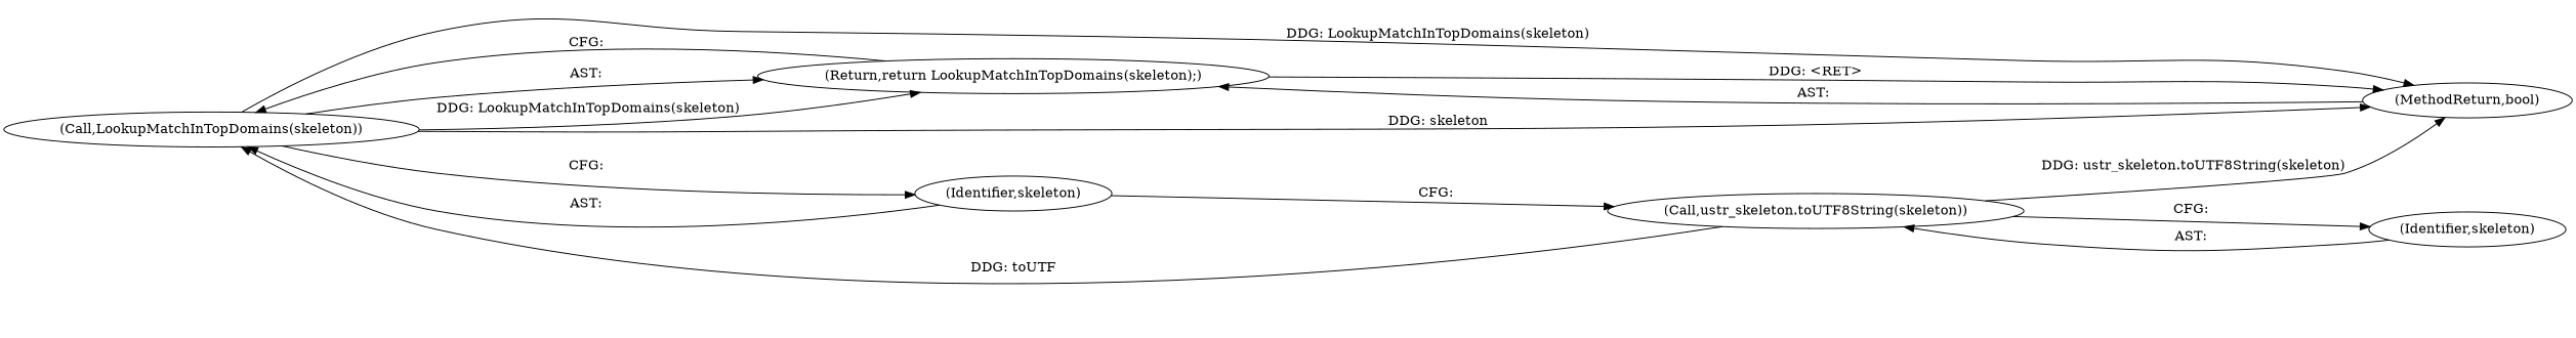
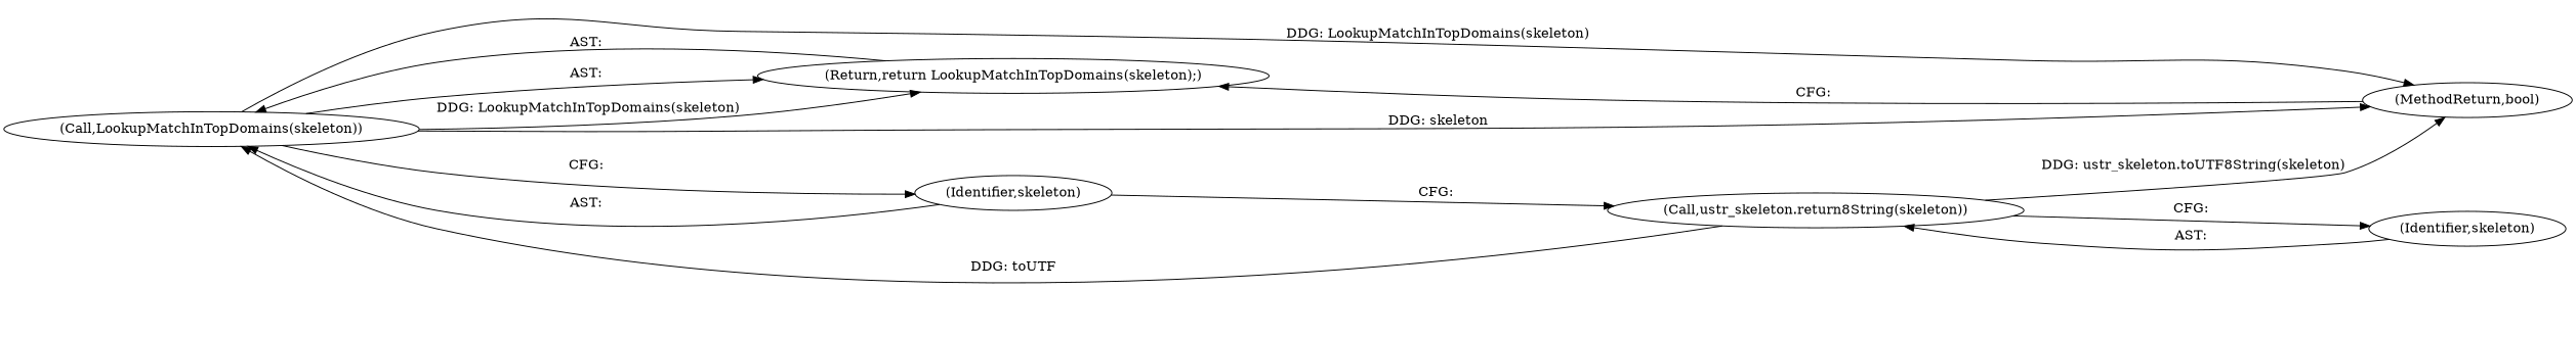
  digraph {
    rankdir=LR
    n1 [label="(Call,LookupMatchInTopDomains(skeleton))"]
    n2 [label="(Return,return LookupMatchInTopDomains(skeleton);)"]
    n3 [label="(Identifier,skeleton)"]
    n4 [label="(MethodReturn,bool)"]
-   n5 [label="(Call,ustr_skeleton.toUTF8String(skeleton))"]
+   n5 [label="(Call,ustr_skeleton.return8String(skeleton))"]
    n6 [label="(Identifier,skeleton)"]
    n1 -> n2 [label="AST: "]
    n1 -> n2 [label="DDG: LookupMatchInTopDomains(skeleton)"]
    n1 -> n3 [label="CFG: "]
    n1 -> n4 [label="DDG: skeleton"]
    n1 -> n4 [label="DDG: LookupMatchInTopDomains(skeleton)"]
-   n2 -> n1 [label="CFG: "]
-   n2 -> n4 [label="DDG: <RET>"]
+   n2 -> n1 [label="AST: "]
    n3 -> n1 [label="AST: "]
    n3 -> n5 [label="CFG: "]
-   n4 -> n2 [label="AST: "]
+   n4 -> n2 [label="CFG: "]
    n5 -> n1 [label="DDG: toUTF"]
    n5 -> n4 [label="DDG: ustr_skeleton.toUTF8String(skeleton)"]
    n5 -> n6 [label="CFG: "]
    n6 -> n5 [label="AST: "]
  }
